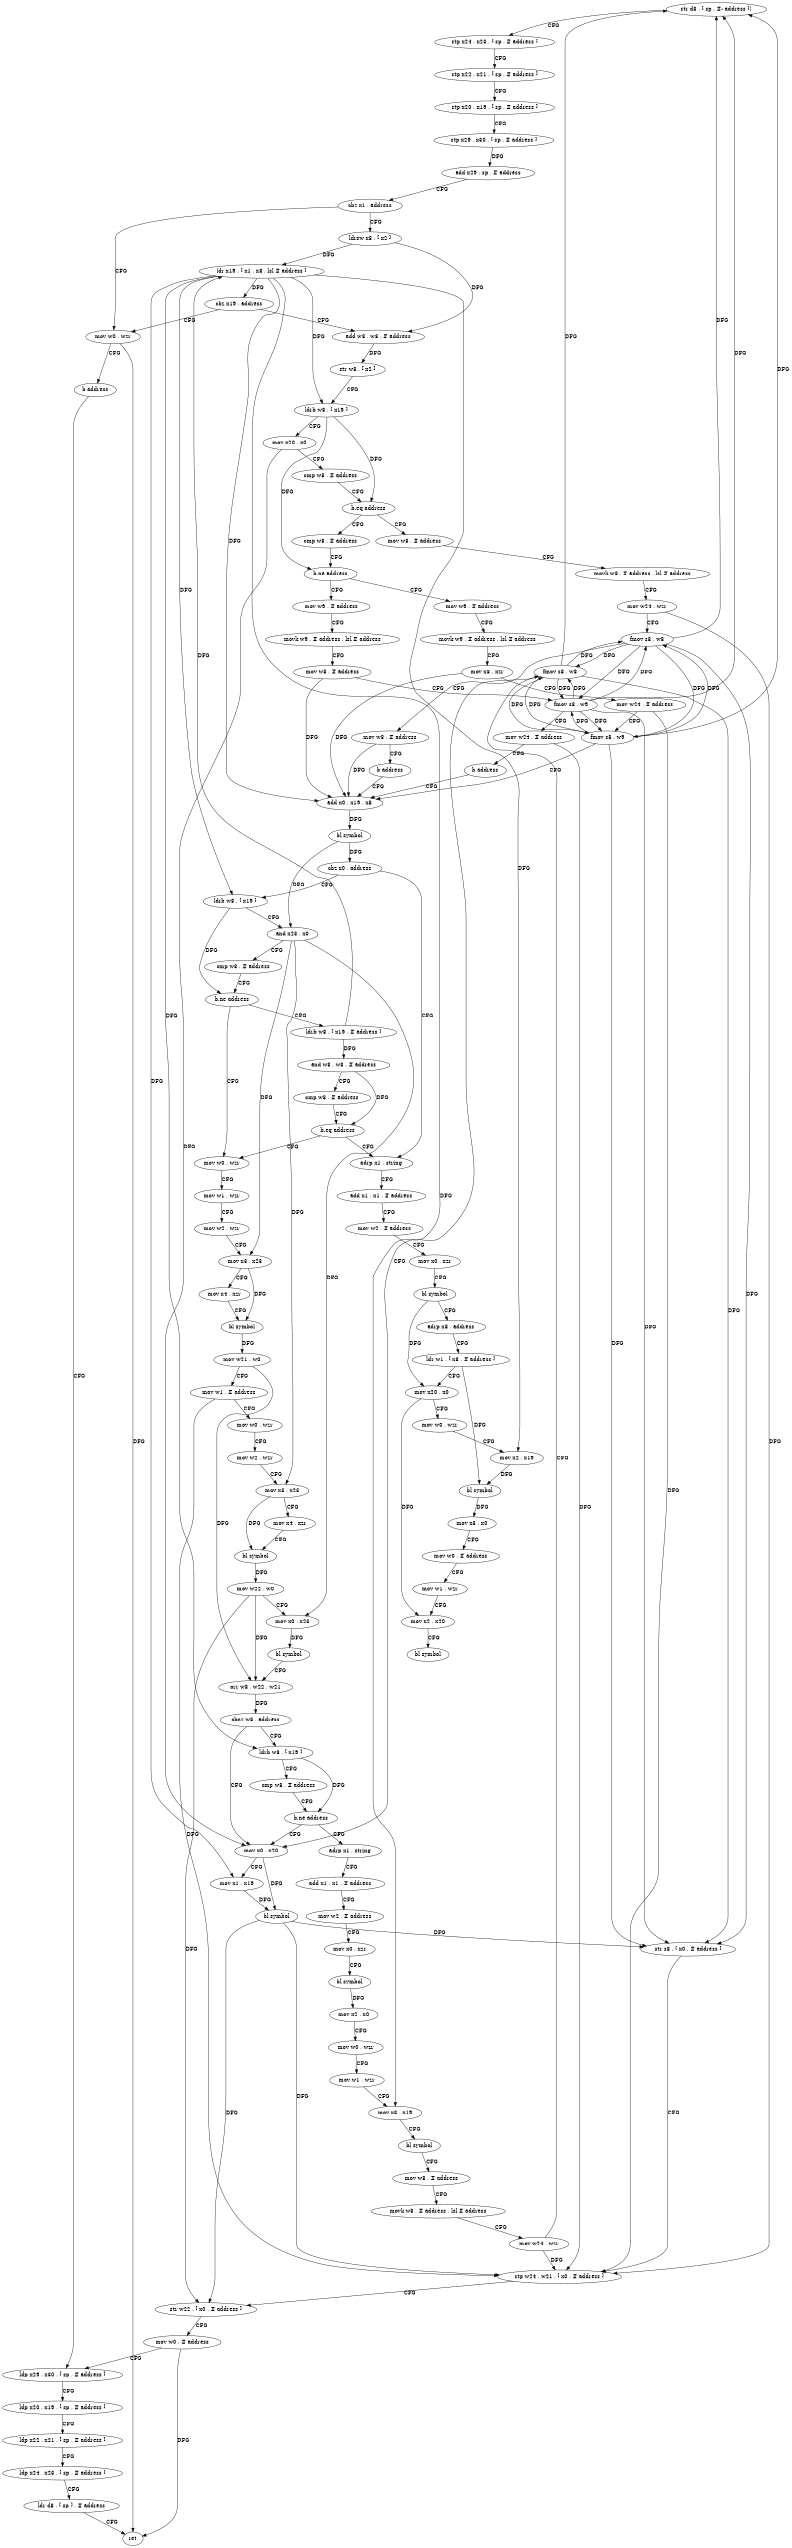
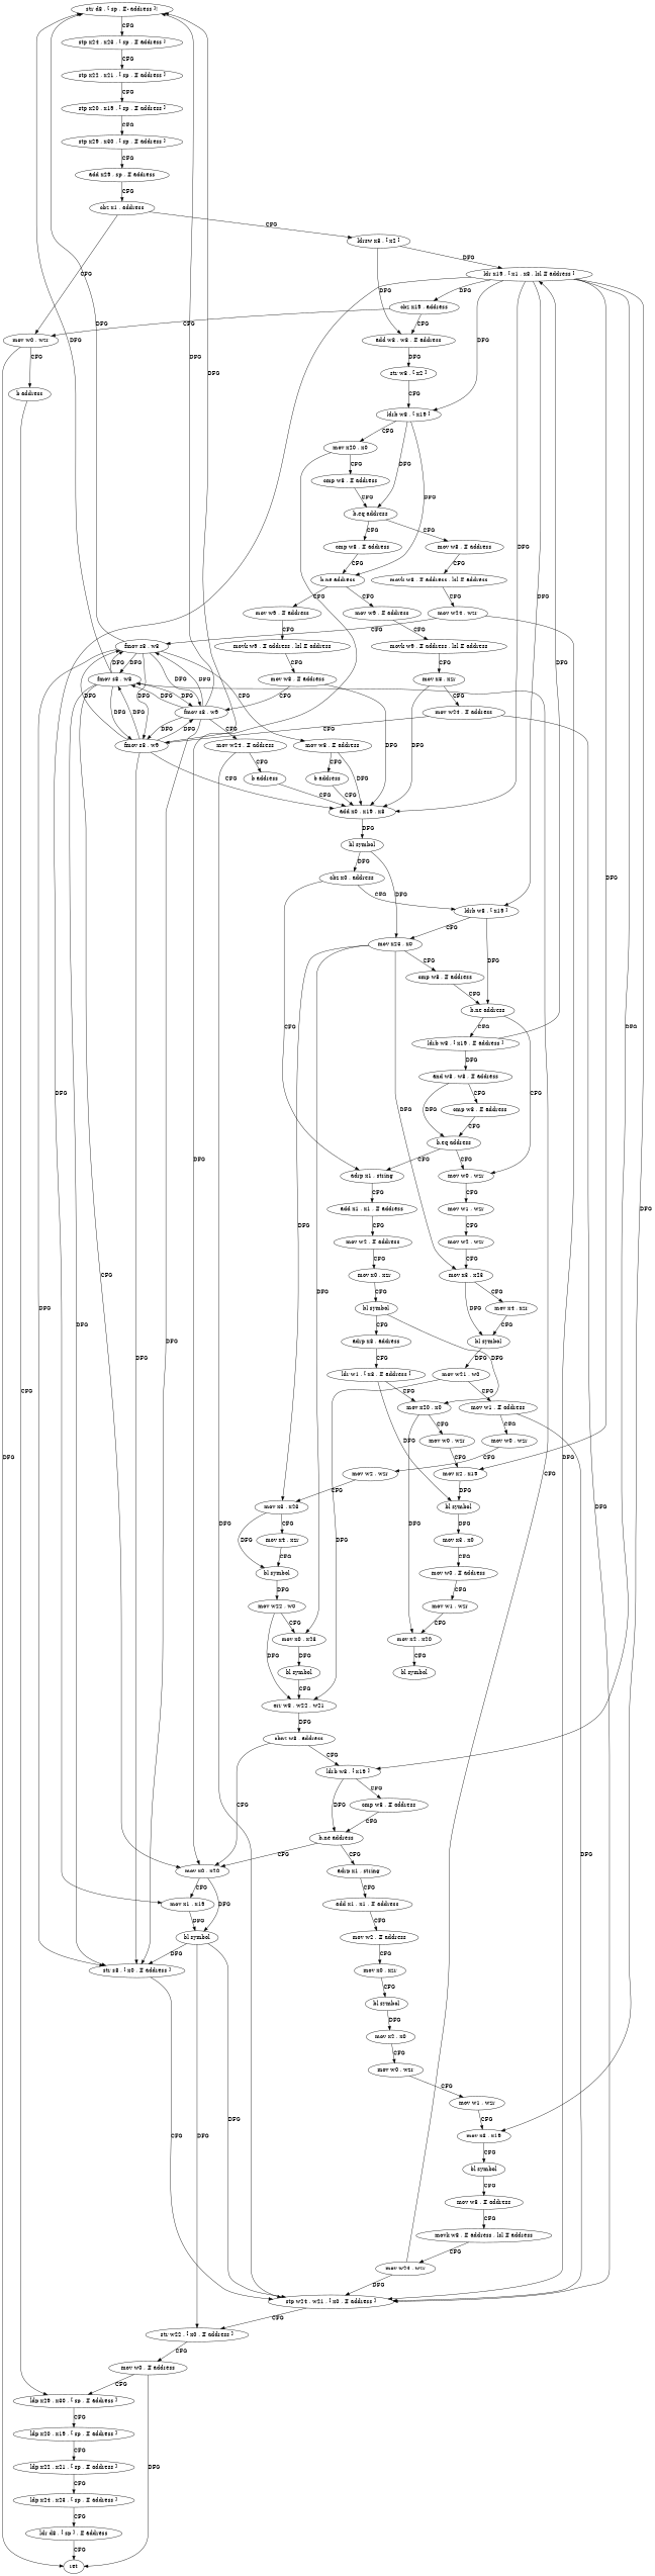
  digraph {
    n1 [label="str d8 , [ sp , #- address ]!"]
    n2 [label="stp x24 , x23 , [ sp , # address ]"]
    n3 [label="stp x22 , x21 , [ sp , # address ]"]
    n4 [label="stp x20 , x19 , [ sp , # address ]"]
    n5 [label="stp x29 , x30 , [ sp , # address ]"]
    n6 [label="add x29 , sp , # address"]
    n7 [label="cbz x1 , address"]
    n8 [label="mov w0 , wzr"]
    n9 [label="ldrsw x8 , [ x2 ]"]
    n10 [label="b address"]
    n11 [label=ret]
    n12 [label="ldr x19 , [ x1 , x8 , lsl # address ]"]
    n13 [label="add w8 , w8 , # address"]
    n14 [label="ldp x29 , x30 , [ sp , # address ]"]
    n15 [label="cbz x19 , address"]
    n16 [label="ldrb w8 , [ x19 ]"]
    n17 [label="add x0 , x19 , x8"]
    n18 [label="ldrb w8 , [ x19 ]"]
    n19 [label="mov x2 , x19"]
    n20 [label="ldrb w8 , [ x19 ]"]
    n21 [label="mov x1 , x19"]
    n22 [label="mov x3 , x19"]
    n23 [label="str w8 , [ x2 ]"]
    n24 [label="ldp x20 , x19 , [ sp , # address ]"]
    n25 [label="ldp x22 , x21 , [ sp , # address ]"]
    n26 [label="mov x20 , x0"]
    n27 [label="b.eq address"]
    n28 [label="b.ne address"]
    n29 [label="bl symbol"]
-   n30 [label="and x23 , x0"]
+   n30 [label="mov x23 , x0"]
    n31 [label="b.ne address"]
    n32 [label="bl symbol"]
    n33 [label="ldrb w8 , [ x19 , # address ]"]
    n34 [label="and w8 , w8 , # address"]
    n35 [label="cmp w8 , # address"]
    n36 [label="b.ne address"]
    n37 [label="bl symbol"]
    n38 [label="bl symbol"]
    n39 [label="ldp x24 , x23 , [ sp , # address ]"]
    n40 [label="ldr d8 , [ sp ] , # address"]
    n41 [label="cmp w8 , # address"]
    n42 [label="mov x0 , x20"]
    n43 [label="mov w8 , # address"]
    n44 [label="cmp w8 , # address"]
    n45 [label="mov w9 , # address"]
    n46 [label="mov w9 , # address"]
    n47 [label="movk w8 , # address , lsl # address"]
    n48 [label="mov w24 , wzr"]
    n49 [label="fmov s8 , w8"]
    n50 [label="stp w24 , w21 , [ x0 , # address ]"]
    n51 [label="mov w8 , # address"]
    n52 [label="fmov s8 , w9"]
    n53 [label="fmov s8 , w9"]
    n54 [label="str s8 , [ x0 , # address ]"]
    n55 [label="fmov s8 , w8"]
    n56 [label="str w22 , [ x0 , # address ]"]
    n57 [label="b address"]
    n58 [label="mov w24 , # address"]
    n59 [label="cbz x0 , address"]
    n60 [label="movk w9 , # address , lsl # address"]
    n61 [label="movk w9 , # address , lsl # address"]
    n62 [label="mov x8 , xzr"]
    n63 [label="mov w8 , # address"]
    n64 [label="adrp x1 , string"]
    n65 [label="cmp w8 , # address"]
    n66 [label="mov x3 , x23"]
    n67 [label="mov x3 , x23"]
    n68 [label="mov x0 , x23"]
    n69 [label="add x1 , x1 , # address"]
    n70 [label="mov w2 , # address"]
    n71 [label="mov w0 , wzr"]
    n72 [label="mov w24 , # address"]
    n73 [label="b address"]
    n74 [label="mov x0 , xzr"]
    n75 [label="bl symbol"]
    n76 [label="adrp x8 , address"]
    n77 [label="mov x20 , x0"]
    n78 [label="ldr w1 , [ x8 , # address ]"]
    n79 [label="mov w0 , wzr"]
    n80 [label="mov x2 , x20"]
    n81 [label="mov x3 , x0"]
    n82 [label="bl symbol"]
    n83 [label="mov w0 , # address"]
    n84 [label="mov w1 , wzr"]
    n85 [label="mov x4 , xzr"]
    n86 [label="bl symbol"]
    n87 [label="mov x4 , xzr"]
    n88 [label="bl symbol"]
    n89 [label="bl symbol"]
    n90 [label="mov w1 , wzr"]
    n91 [label="mov w2 , wzr"]
    n92 [label="cmp w8 , # address"]
    n93 [label="b.eq address"]
    n94 [label="mov w21 , w0"]
    n95 [label="mov w1 , # address"]
    n96 [label="orr w8 , w22 , w21"]
    n97 [label="mov w0 , wzr"]
    n98 [label="cbnz w8 , address"]
    n99 [label="mov w2 , wzr"]
    n100 [label="mov w22 , w0"]
    n101 [label="mov w0 , # address"]
    n102 [label="adrp x1 , string"]
    n103 [label="add x1 , x1 , # address"]
    n104 [label="mov w2 , # address"]
    n105 [label="mov x0 , xzr"]
    n106 [label="bl symbol"]
    n107 [label="mov x2 , x0"]
    n108 [label="mov w0 , wzr"]
    n109 [label="mov w1 , wzr"]
    n110 [label="mov w8 , # address"]
    n111 [label="movk w8 , # address , lsl # address"]
    n112 [label="mov w24 , wzr"]
    n1 -> n2 [label=CFG]
    n2 -> n3 [label=CFG]
    n3 -> n4 [label=CFG]
    n4 -> n5 [label=CFG]
-   n5 -> n6 [label=DFG]
+   n5 -> n6 [label=CFG]
    n6 -> n7 [label=CFG]
    n7 -> n8 [label=CFG]
    n7 -> n9 [label=CFG]
    n8 -> n10 [label=CFG]
    n8 -> n11 [label=DFG]
    n9 -> n12 [label=DFG]
    n9 -> n13 [label=DFG]
    n10 -> n14 [label=CFG]
    n12 -> n15 [label=DFG]
    n12 -> n16 [label=DFG]
    n12 -> n17 [label=DFG]
    n12 -> n18 [label=DFG]
    n12 -> n19 [label=DFG]
    n12 -> n20 [label=DFG]
    n12 -> n21 [label=DFG]
    n12 -> n22 [label=DFG]
    n13 -> n23 [label=DFG]
    n14 -> n24 [label=CFG]
    n15 -> n8 [label=CFG]
    n15 -> n13 [label=CFG]
    n16 -> n26 [label=CFG]
    n16 -> n27 [label=DFG]
    n16 -> n28 [label=DFG]
    n17 -> n29 [label=DFG]
    n18 -> n30 [label=CFG]
    n18 -> n31 [label=DFG]
    n19 -> n32 [label=DFG]
    n20 -> n35 [label=CFG]
    n20 -> n36 [label=DFG]
    n21 -> n37 [label=DFG]
    n22 -> n38 [label=CFG]
    n23 -> n16 [label=CFG]
    n24 -> n25 [label=CFG]
    n25 -> n39 [label=CFG]
    n26 -> n41 [label=CFG]
    n26 -> n42 [label=DFG]
    n27 -> n43 [label=CFG]
    n27 -> n44 [label=CFG]
    n28 -> n45 [label=CFG]
    n28 -> n46 [label=CFG]
    n29 -> n30 [label=DFG]
    n29 -> n59 [label=DFG]
    n30 -> n65 [label=CFG]
    n30 -> n66 [label=DFG]
    n30 -> n67 [label=DFG]
    n30 -> n68 [label=DFG]
    n31 -> n33 [label=CFG]
    n31 -> n71 [label=CFG]
    n32 -> n81 [label=DFG]
    n33 -> n12 [label=DFG]
    n33 -> n34 [label=DFG]
    n34 -> n92 [label=CFG]
    n34 -> n93 [label=DFG]
    n35 -> n36 [label=CFG]
    n36 -> n42 [label=CFG]
    n36 -> n102 [label=CFG]
    n37 -> n50 [label=DFG]
    n37 -> n54 [label=DFG]
    n37 -> n56 [label=DFG]
    n38 -> n110 [label=CFG]
    n39 -> n40 [label=CFG]
    n40 -> n11 [label=CFG]
    n41 -> n27 [label=CFG]
    n42 -> n21 [label=CFG]
    n42 -> n37 [label=DFG]
    n43 -> n47 [label=CFG]
    n44 -> n28 [label=CFG]
    n45 -> n60 [label=CFG]
    n46 -> n61 [label=CFG]
    n47 -> n48 [label=CFG]
    n48 -> n49 [label=CFG]
    n48 -> n50 [label=DFG]
    n49 -> n1 [label=DFG]
    n49 -> n51 [label=CFG]
    n49 -> n52 [label=DFG]
    n49 -> n53 [label=DFG]
    n49 -> n54 [label=DFG]
    n49 -> n55 [label=DFG]
    n50 -> n56 [label=CFG]
    n51 -> n17 [label=DFG]
    n51 -> n57 [label=CFG]
    n52 -> n1 [label=DFG]
    n52 -> n17 [label=CFG]
    n52 -> n49 [label=DFG]
    n52 -> n53 [label=DFG]
    n52 -> n54 [label=DFG]
    n52 -> n55 [label=DFG]
    n53 -> n1 [label=DFG]
    n53 -> n49 [label=DFG]
    n53 -> n52 [label=DFG]
    n53 -> n54 [label=DFG]
    n53 -> n55 [label=DFG]
    n53 -> n58 [label=CFG]
    n54 -> n50 [label=CFG]
    n55 -> n1 [label=DFG]
    n55 -> n42 [label=CFG]
    n55 -> n49 [label=DFG]
    n55 -> n52 [label=DFG]
    n55 -> n53 [label=DFG]
    n55 -> n54 [label=DFG]
    n56 -> n101 [label=CFG]
    n57 -> n17 [label=CFG]
    n58 -> n50 [label=DFG]
    n58 -> n73 [label=CFG]
    n59 -> n18 [label=CFG]
    n59 -> n64 [label=CFG]
    n60 -> n62 [label=CFG]
    n61 -> n63 [label=CFG]
    n62 -> n17 [label=DFG]
    n62 -> n72 [label=CFG]
    n63 -> n17 [label=DFG]
    n63 -> n53 [label=CFG]
    n64 -> n69 [label=CFG]
    n65 -> n31 [label=CFG]
    n66 -> n85 [label=CFG]
    n66 -> n86 [label=DFG]
    n67 -> n87 [label=CFG]
    n67 -> n88 [label=DFG]
    n68 -> n89 [label=DFG]
    n69 -> n70 [label=CFG]
    n70 -> n74 [label=CFG]
    n71 -> n90 [label=CFG]
    n72 -> n50 [label=DFG]
    n72 -> n52 [label=CFG]
    n73 -> n17 [label=CFG]
    n74 -> n75 [label=CFG]
    n75 -> n76 [label=CFG]
    n75 -> n77 [label=DFG]
    n76 -> n78 [label=CFG]
    n77 -> n79 [label=CFG]
    n77 -> n80 [label=DFG]
    n78 -> n32 [label=DFG]
    n78 -> n77 [label=CFG]
    n79 -> n19 [label=CFG]
    n80 -> n82 [label=CFG]
    n81 -> n83 [label=CFG]
    n83 -> n84 [label=CFG]
    n84 -> n80 [label=CFG]
    n85 -> n86 [label=CFG]
    n86 -> n94 [label=DFG]
    n87 -> n88 [label=CFG]
    n88 -> n100 [label=DFG]
    n89 -> n96 [label=CFG]
    n90 -> n91 [label=CFG]
    n91 -> n66 [label=CFG]
    n92 -> n93 [label=CFG]
    n93 -> n64 [label=CFG]
    n93 -> n71 [label=CFG]
    n94 -> n95 [label=CFG]
    n94 -> n96 [label=DFG]
    n95 -> n50 [label=DFG]
    n95 -> n97 [label=CFG]
    n96 -> n98 [label=DFG]
    n97 -> n99 [label=CFG]
    n98 -> n20 [label=CFG]
    n98 -> n42 [label=CFG]
    n99 -> n67 [label=CFG]
-   n100 -> n56 [label=DFG]
    n100 -> n68 [label=CFG]
    n100 -> n96 [label=DFG]
    n101 -> n11 [label=DFG]
    n101 -> n14 [label=CFG]
    n102 -> n103 [label=CFG]
    n103 -> n104 [label=CFG]
    n104 -> n105 [label=CFG]
    n105 -> n106 [label=CFG]
    n106 -> n107 [label=DFG]
    n107 -> n108 [label=CFG]
    n108 -> n109 [label=CFG]
    n109 -> n22 [label=CFG]
    n110 -> n111 [label=CFG]
    n111 -> n112 [label=CFG]
    n112 -> n50 [label=DFG]
    n112 -> n55 [label=CFG]
  }
